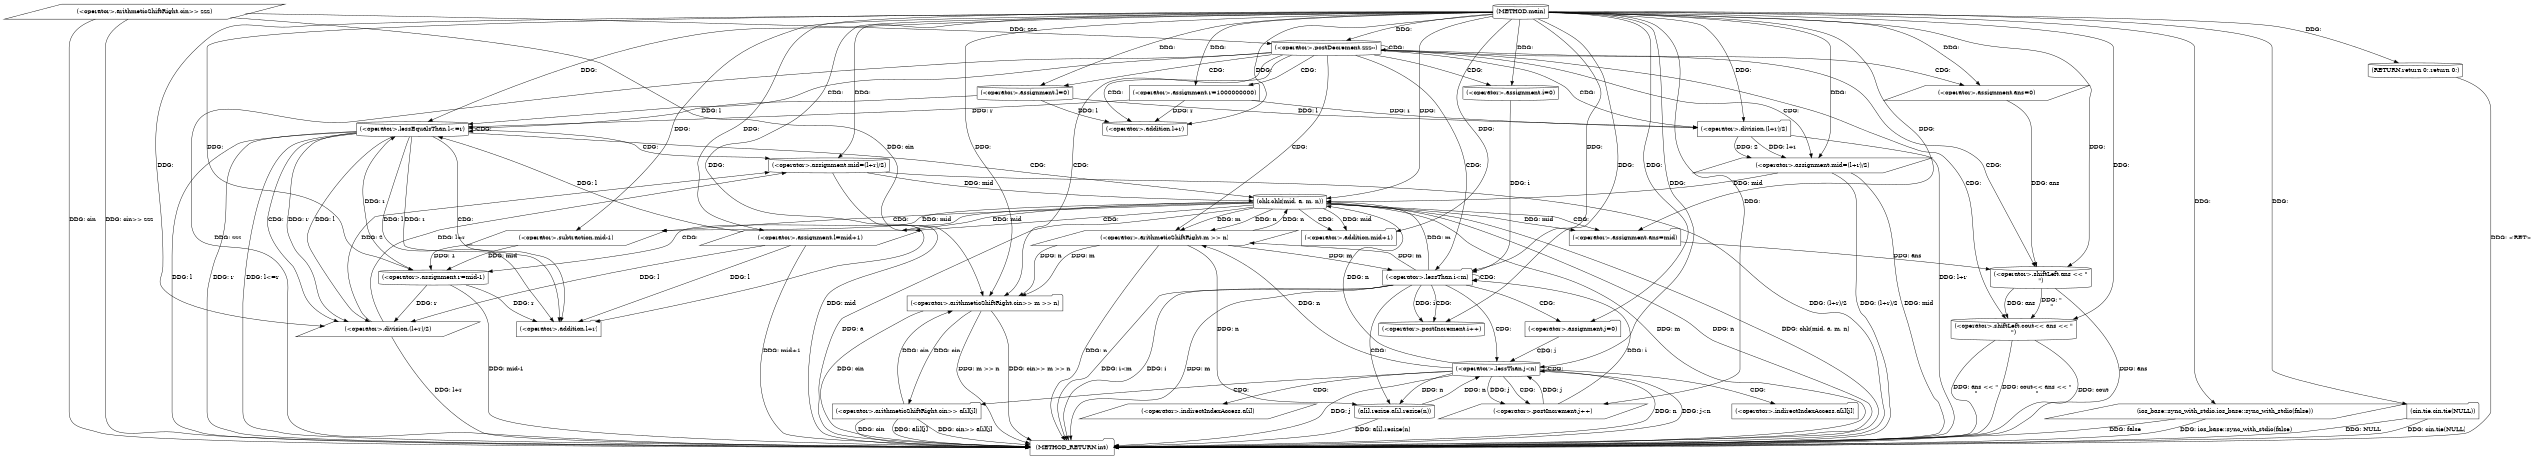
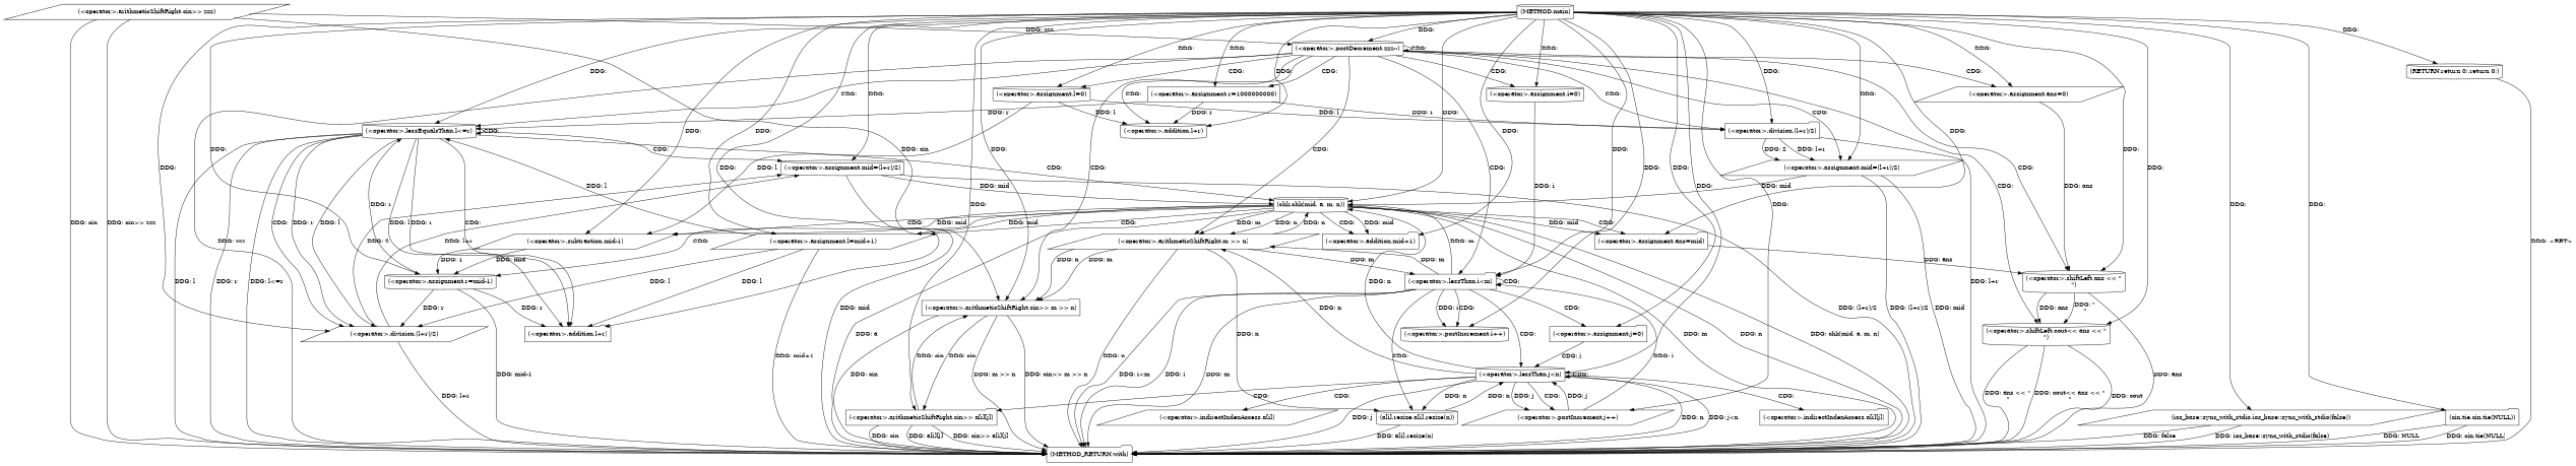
  digraph {
    node [shape=cylinder]
    n1 [label="(METHOD,main)"]
    n2 [label="(ios_base::sync_with_stdio,ios_base::sync_with_stdio(false))" shape=parallelogram]
    n3 [label="(cin.tie,cin.tie(NULL))" shape=folder]
    n4 [label="(RETURN,return 0;,return 0;)"]
    n5 [label="(<operator>.postDecrement,zzz--)"]
    n6 [label="(<operator>.arithmeticShiftRight,cin>> m >> n)" shape=folder]
    n7 [label="(<operator>.assignment,l=0)"]
    n8 [label="(<operator>.assignment,r=1000000000)" shape=folder]
    n9 [label="(<operator>.assignment,mid=(l+r)/2)" shape=parallelogram]
    n10 [label="(<operator>.assignment,ans=0)" shape=parallelogram]
    n11 [label="(<operator>.shiftLeft,cout<< ans << \"\n\")"]
    n12 [label="(<operator>.assignment,i=0)"]
    n13 [label="(<operator>.lessThan,i<m)" shape=folder]
    n14 [label="(<operator>.postIncrement,i++)"]
    n15 [label="(<operator>.lessEqualsThan,l<=r)"]
    n16 [label="(<operator>.division,(l+r)/2)" shape=folder]
    n17 [label="(<operator>.assignment,mid=(l+r)/2)"]
    n18 [label="(<operator>.shiftLeft,ans << \"\n\")"]
    n19 [label="(<operator>.assignment,j=0)" shape=folder]
    n20 [label="(<operator>.lessThan,j<n)"]
    n21 [label="(<operator>.postIncrement,j++)" shape=parallelogram]
    n22 [label="(<operator>.addition,l+r)"]
    n23 [label="(chk,chk(mid, a, m, n))"]
    n24 [label="(<operator>.arithmeticShiftRight,cin>> a[i][j])" shape=folder]
    n25 [label="(<operator>.assignment,ans=mid)" shape=folder]
    n26 [label="(<operator>.assignment,l=mid+1)" shape=parallelogram]
    n27 [label="(<operator>.assignment,r=mid-1)"]
    n28 [label="(<operator>.division,(l+r)/2)" shape=parallelogram]
    n29 [label="(<operator>.addition,l+r)" shape=folder]
    n30 [label="(<operator>.addition,mid+1)" shape=folder]
    n31 [label="(<operator>.subtraction,mid-1)" shape=parallelogram]
-   n32 [label="(METHOD_RETURN,int)" shape=folder]
+   n32 [label="(METHOD_RETURN,with)" shape=folder]
    n33 [label="(<operator>.arithmeticShiftRight,cin>> zzz)" shape=parallelogram]
    n34 [label="(<operator>.arithmeticShiftRight,m >> n)" shape=parallelogram]
    n35 [label="(a[i].resize,a[i].resize(n))"]
    n36 [label="(<operator>.indirectIndexAccess,a[i][j])" shape=folder]
    n37 [label="(<operator>.indirectIndexAccess,a[i])" shape=parallelogram]
    n1 -> n2 [label="DDG: "]
    n1 -> n3 [label="DDG: "]
    n1 -> n4 [label="DDG: "]
    n1 -> n5 [label="DDG: "]
    n1 -> n6 [label="DDG: "]
    n1 -> n7 [label="DDG: "]
    n1 -> n8 [label="DDG: "]
    n1 -> n9 [label="DDG: "]
    n1 -> n10 [label="DDG: "]
    n1 -> n11 [label="DDG: "]
    n1 -> n12 [label="DDG: "]
    n1 -> n13 [label="DDG: "]
    n1 -> n14 [label="DDG: "]
    n1 -> n15 [label="DDG: "]
    n1 -> n16 [label="DDG: "]
    n1 -> n17 [label="DDG: "]
    n1 -> n18 [label="DDG: "]
    n1 -> n19 [label="DDG: "]
    n1 -> n20 [label="DDG: "]
    n1 -> n21 [label="DDG: "]
    n1 -> n22 [label="DDG: "]
    n1 -> n23 [label="DDG: "]
+   n1 -> n24 [label="DDG: "]
    n1 -> n25 [label="DDG: "]
    n1 -> n26 [label="DDG: "]
    n1 -> n27 [label="DDG: "]
    n1 -> n28 [label="DDG: "]
    n1 -> n29 [label="DDG: "]
    n1 -> n30 [label="DDG: "]
    n1 -> n31 [label="DDG: "]
    n2 -> n32 [label="DDG: ios_base::sync_with_stdio(false)"]
    n2 -> n32 [label="DDG: false"]
    n3 -> n32 [label="DDG: cin.tie(NULL)"]
    n3 -> n32 [label="DDG: NULL"]
    n4 -> n32 [label="DDG: <RET>"]
    n5 -> n5 [label="CDG: "]
    n5 -> n6 [label="CDG: "]
    n5 -> n7 [label="CDG: "]
    n5 -> n8 [label="CDG: "]
    n5 -> n9 [label="CDG: "]
    n5 -> n10 [label="CDG: "]
    n5 -> n11 [label="CDG: "]
    n5 -> n12 [label="CDG: "]
    n5 -> n13 [label="CDG: "]
    n5 -> n15 [label="CDG: "]
    n5 -> n16 [label="CDG: "]
    n5 -> n18 [label="CDG: "]
    n5 -> n22 [label="CDG: "]
    n5 -> n32 [label="DDG: zzz"]
    n5 -> n34 [label="CDG: "]
    n6 -> n24 [label="DDG: cin"]
    n6 -> n32 [label="DDG: cin"]
    n6 -> n32 [label="DDG: m >> n"]
    n6 -> n32 [label="DDG: cin>> m >> n"]
-   n7 -> n15 [label="DDG: l"]
+   n7 -> n31 [label="DDG: l"]
    n7 -> n16 [label="DDG: l"]
    n7 -> n22 [label="DDG: l"]
    n8 -> n15 [label="DDG: r"]
    n8 -> n16 [label="DDG: r"]
    n8 -> n22 [label="DDG: r"]
    n9 -> n23 [label="DDG: mid"]
    n9 -> n32 [label="DDG: mid"]
    n9 -> n32 [label="DDG: (l+r)/2"]
    n10 -> n18 [label="DDG: ans"]
    n11 -> n32 [label="DDG: ans << \"\n\""]
    n11 -> n32 [label="DDG: cout<< ans << \"\n\""]
    n11 -> n32 [label="DDG: cout"]
    n12 -> n13 [label="DDG: i"]
    n13 -> n13 [label="CDG: "]
    n13 -> n14 [label="DDG: i"]
    n13 -> n14 [label="CDG: "]
    n13 -> n19 [label="CDG: "]
    n13 -> n20 [label="CDG: "]
    n13 -> n23 [label="DDG: m"]
    n13 -> n32 [label="DDG: i"]
    n13 -> n32 [label="DDG: m"]
    n13 -> n32 [label="DDG: i<m"]
    n13 -> n34 [label="DDG: m"]
    n13 -> n35 [label="CDG: "]
    n15 -> n15 [label="CDG: "]
    n15 -> n17 [label="CDG: "]
    n15 -> n23 [label="CDG: "]
    n15 -> n28 [label="DDG: r"]
    n15 -> n28 [label="DDG: l"]
    n15 -> n28 [label="CDG: "]
    n15 -> n29 [label="DDG: l"]
    n15 -> n29 [label="DDG: r"]
    n15 -> n29 [label="CDG: "]
    n15 -> n32 [label="DDG: l"]
    n15 -> n32 [label="DDG: r"]
    n15 -> n32 [label="DDG: l<=r"]
    n16 -> n9 [label="DDG: l+r"]
    n16 -> n9 [label="DDG: 2"]
    n16 -> n32 [label="DDG: l+r"]
    n17 -> n23 [label="DDG: mid"]
    n17 -> n32 [label="DDG: mid"]
    n17 -> n32 [label="DDG: (l+r)/2"]
    n18 -> n11 [label="DDG: \"\n\""]
    n18 -> n11 [label="DDG: ans"]
    n18 -> n32 [label="DDG: ans"]
    n19 -> n20 [label="CDG: j"]
    n20 -> n20 [label="CDG: "]
    n20 -> n21 [label="DDG: j"]
    n20 -> n21 [label="CDG: "]
    n20 -> n23 [label="DDG: n"]
    n20 -> n24 [label="CDG: "]
    n20 -> n32 [label="DDG: j"]
    n20 -> n32 [label="DDG: n"]
    n20 -> n32 [label="DDG: j<n"]
    n20 -> n34 [label="DDG: n"]
    n20 -> n35 [label="DDG: n"]
    n20 -> n36 [label="CDG: "]
    n20 -> n37 [label="CDG: "]
    n21 -> n13 [label="DDG: i"]
    n21 -> n20 [label="DDG: j"]
    n23 -> n25 [label="DDG: mid"]
    n23 -> n25 [label="CDG: "]
    n23 -> n26 [label="DDG: mid"]
    n23 -> n26 [label="CDG: "]
    n23 -> n27 [label="CDG: "]
    n23 -> n30 [label="DDG: mid"]
    n23 -> n30 [label="CDG: "]
    n23 -> n31 [label="DDG: mid"]
    n23 -> n31 [label="CDG: "]
    n23 -> n32 [label="DDG: a"]
    n23 -> n32 [label="DDG: m"]
    n23 -> n32 [label="DDG: n"]
    n23 -> n32 [label="DDG: chk(mid, a, m, n)"]
    n23 -> n34 [label="DDG: m"]
    n23 -> n34 [label="DDG: n"]
    n24 -> n6 [label="DDG: cin"]
    n24 -> n32 [label="DDG: cin"]
    n24 -> n32 [label="DDG: a[i][j]"]
    n24 -> n32 [label="DDG: cin>> a[i][j]"]
    n25 -> n18 [label="DDG: ans"]
    n26 -> n15 [label="DDG: l"]
    n26 -> n28 [label="DDG: l"]
    n26 -> n29 [label="DDG: l"]
    n26 -> n32 [label="DDG: mid+1"]
    n27 -> n15 [label="DDG: r"]
    n27 -> n28 [label="DDG: r"]
    n27 -> n29 [label="DDG: r"]
    n27 -> n32 [label="DDG: mid-1"]
    n28 -> n17 [label="DDG: 2"]
    n28 -> n17 [label="DDG: l+r"]
    n28 -> n32 [label="DDG: l+r"]
    n31 -> n27 [label="DDG: 1"]
    n31 -> n27 [label="DDG: mid"]
    n33 -> n5 [label="DDG: zzz"]
    n33 -> n6 [label="DDG: cin"]
    n33 -> n32 [label="DDG: cin"]
    n33 -> n32 [label="DDG: cin>> zzz"]
    n34 -> n6 [label="DDG: n"]
    n34 -> n6 [label="DDG: m"]
    n34 -> n13 [label="DDG: m"]
    n34 -> n23 [label="DDG: n"]
    n34 -> n32 [label="DDG: n"]
    n34 -> n35 [label="DDG: n"]
    n35 -> n20 [label="DDG: n"]
    n35 -> n32 [label="DDG: a[i].resize(n)"]
  }
